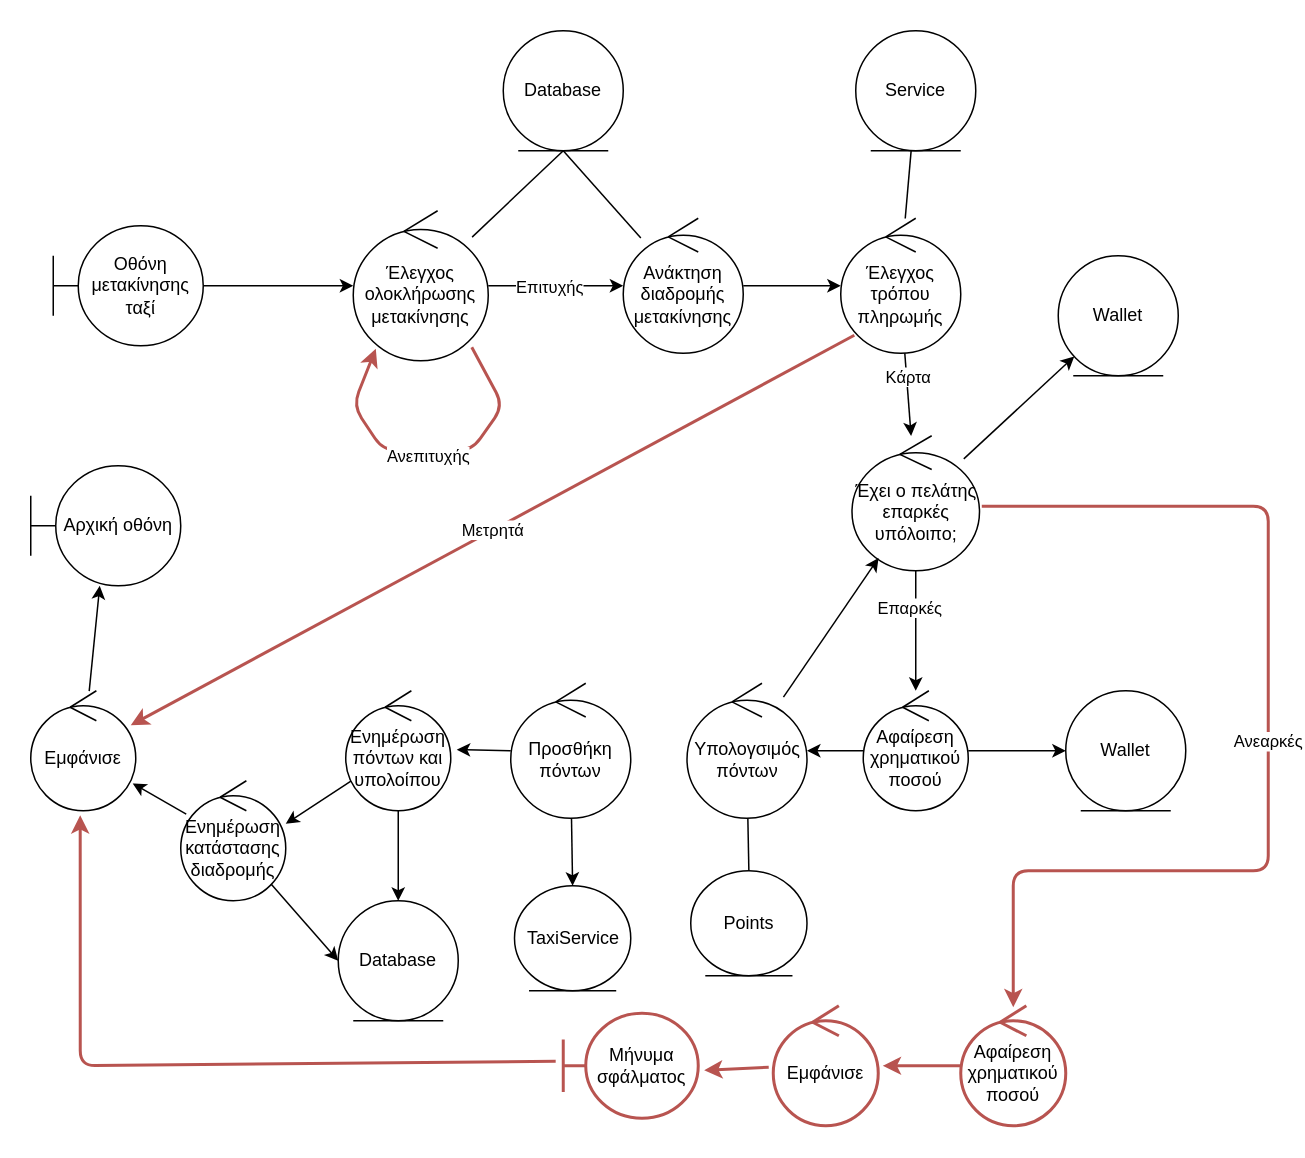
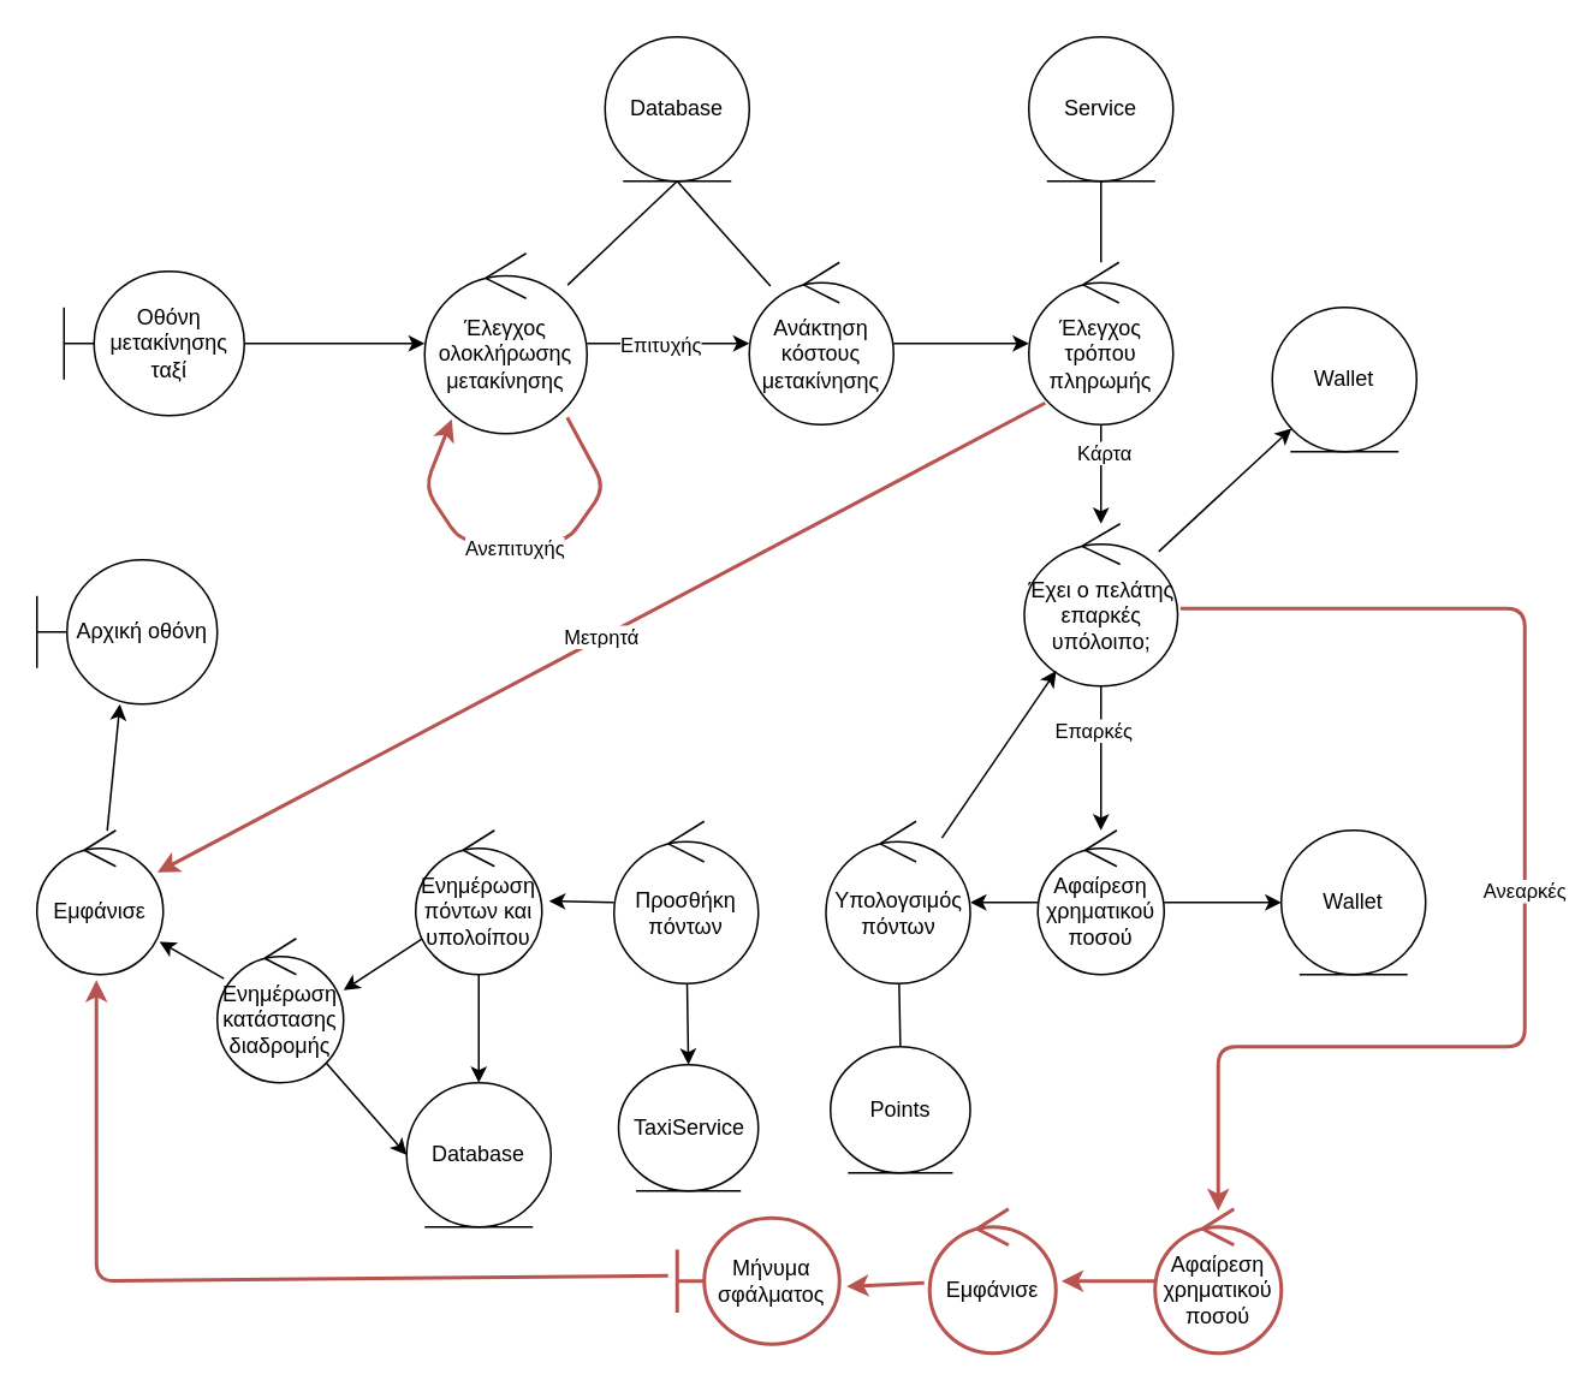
  <mxCell id="0" />
  <mxCell id="1" parent="0" />
  <mxCell id="2" style="edgeStyle=none;html=1;" parent="1" source="3" target="7" edge="1"><mxGeometry relative="1" as="geometry" /></mxCell>
  <mxCell id="3" value="Οθόνη μετακίνησης&lt;br&gt;ταξί" style="shape=umlBoundary;whiteSpace=wrap;html=1;" parent="1" vertex="1"><mxGeometry x="35" y="150" width="100" height="80" as="geometry" /></mxCell>
  <mxCell id="4" style="edgeStyle=none;html=1;entryX=0.5;entryY=1;entryDx=0;entryDy=0;endArrow=none;endFill=0;" parent="1" source="7" target="8" edge="1"><mxGeometry relative="1" as="geometry" /></mxCell>
  <mxCell id="5" value="" style="edgeStyle=none;html=1;" parent="1" source="7" target="11" edge="1"><mxGeometry relative="1" as="geometry" /></mxCell>
  <mxCell id="6" value="Επιτυχής" style="edgeLabel;html=1;align=center;verticalAlign=middle;resizable=0;points=[];" parent="5" vertex="1" connectable="0"><mxGeometry x="-0.401" y="1" relative="1" as="geometry"><mxPoint x="13" y="1" as="offset" /></mxGeometry></mxCell>
  <mxCell id="7" value="Έλεγχος ολοκλήρωσης μετακίνησης" style="ellipse;shape=umlControl;whiteSpace=wrap;html=1;" parent="1" vertex="1"><mxGeometry x="235" y="140" width="90" height="100" as="geometry" /></mxCell>
  <mxCell id="8" value="Database" style="ellipse;shape=umlEntity;whiteSpace=wrap;html=1;" parent="1" vertex="1"><mxGeometry x="335" y="20" width="80" height="80" as="geometry" /></mxCell>
  <mxCell id="9" value="" style="edgeStyle=none;html=1;entryX=0.5;entryY=1;entryDx=0;entryDy=0;endArrow=none;endFill=0;" parent="1" source="11" target="8" edge="1"><mxGeometry relative="1" as="geometry"><mxPoint x="455" y="100" as="targetPoint" /></mxGeometry></mxCell>
  <mxCell id="10" value="" style="edgeStyle=none;html=1;" parent="1" source="11" target="15" edge="1"><mxGeometry relative="1" as="geometry" /></mxCell>
- <mxCell id="11" value="Ανάκτηση διαδρομής μετακίνησης" style="ellipse;shape=umlControl;whiteSpace=wrap;html=1;" parent="1" vertex="1"><mxGeometry x="415" y="145" width="80" height="90" as="geometry" /></mxCell>
+ <mxCell id="11" value="Ανάκτηση κόστους μετακίνησης" style="ellipse;shape=umlControl;whiteSpace=wrap;html=1;" parent="1" vertex="1"><mxGeometry x="415" y="145" width="80" height="90" as="geometry" /></mxCell>
  <mxCell id="12" value="" style="edgeStyle=none;html=1;" parent="1" source="15" target="19" edge="1"><mxGeometry relative="1" as="geometry" /></mxCell>
  <mxCell id="13" value="Κάρτα" style="edgeLabel;html=1;align=center;verticalAlign=middle;resizable=0;points=[];" parent="12" connectable="0" vertex="1"><mxGeometry x="-0.44" y="1" relative="1" as="geometry"><mxPoint as="offset" /></mxGeometry></mxCell>
  <mxCell id="14" value="" style="edgeStyle=none;html=1;endArrow=none;endFill=0;" parent="1" source="15" target="46" edge="1"><mxGeometry relative="1" as="geometry" /></mxCell>
- <mxCell id="15" value="Έλεγχος τρόπου πληρωμής" style="ellipse;shape=umlControl;whiteSpace=wrap;html=1;" parent="1" vertex="1"><mxGeometry x="560" y="145" width="80" height="90" as="geometry" /></mxCell>
+ <mxCell id="15" value="Έλεγχος τρόπου πληρωμής" style="ellipse;shape=umlControl;whiteSpace=wrap;html=1;" parent="1" vertex="1"><mxGeometry x="570" y="145" width="80" height="90" as="geometry" /></mxCell>
  <mxCell id="16" value="" style="edgeStyle=none;html=1;" parent="1" source="19" target="20" edge="1"><mxGeometry relative="1" as="geometry" /></mxCell>
  <mxCell id="17" value="" style="edgeStyle=none;html=1;" parent="1" source="19" target="23" edge="1"><mxGeometry relative="1" as="geometry" /></mxCell>
  <mxCell id="18" value="Επαρκές" style="edgeLabel;html=1;align=center;verticalAlign=middle;resizable=0;points=[];" parent="17" vertex="1" connectable="0"><mxGeometry x="-0.363" y="1" relative="1" as="geometry"><mxPoint x="-6" y="-1" as="offset" /></mxGeometry></mxCell>
  <mxCell id="19" value="Έχει ο πελάτης επαρκές υπόλοιπο;" style="ellipse;shape=umlControl;whiteSpace=wrap;html=1;" parent="1" vertex="1"><mxGeometry x="567.5" y="290" width="85" height="90" as="geometry" /></mxCell>
  <mxCell id="20" value="Wallet" style="ellipse;shape=umlEntity;whiteSpace=wrap;html=1;" parent="1" vertex="1"><mxGeometry x="705" y="170" width="80" height="80" as="geometry" /></mxCell>
  <mxCell id="21" value="" style="edgeStyle=none;html=1;" parent="1" source="23" target="24" edge="1"><mxGeometry relative="1" as="geometry" /></mxCell>
  <mxCell id="22" value="" style="edgeStyle=none;html=1;" parent="1" source="23" target="27" edge="1"><mxGeometry relative="1" as="geometry" /></mxCell>
  <mxCell id="23" value="Αφαίρεση χρηματικού ποσού" style="ellipse;shape=umlControl;whiteSpace=wrap;html=1;" parent="1" vertex="1"><mxGeometry x="575" y="460" width="70" height="80" as="geometry" /></mxCell>
  <mxCell id="24" value="Wallet" style="ellipse;shape=umlEntity;whiteSpace=wrap;html=1;" parent="1" vertex="1"><mxGeometry x="710" y="460" width="80" height="80" as="geometry" /></mxCell>
  <mxCell id="25" value="" style="edgeStyle=none;html=1;endArrow=none;endFill=0;entryX=0.5;entryY=0;entryDx=0;entryDy=0;" parent="1" source="27" target="53" edge="1"><mxGeometry relative="1" as="geometry" /></mxCell>
  <mxCell id="26" value="" style="edgeStyle=none;html=1;endArrow=classic;endFill=1;" parent="1" source="27" target="19" edge="1"><mxGeometry relative="1" as="geometry" /></mxCell>
  <mxCell id="27" value="Υπολογσιμός πόντων" style="ellipse;shape=umlControl;whiteSpace=wrap;html=1;" parent="1" vertex="1"><mxGeometry x="457.5" y="455" width="80" height="90" as="geometry" /></mxCell>
  <mxCell id="28" value="TaxiService" style="ellipse;shape=umlEntity;whiteSpace=wrap;html=1;" parent="1" vertex="1"><mxGeometry x="342.5" y="590" width="77.5" height="70" as="geometry" /></mxCell>
  <mxCell id="29" value="" style="edgeStyle=none;html=1;entryX=0.5;entryY=0;entryDx=0;entryDy=0;" parent="1" source="31" target="32" edge="1"><mxGeometry relative="1" as="geometry" /></mxCell>
  <mxCell id="30" value="" style="edgeStyle=none;html=1;entryX=1;entryY=0.359;entryDx=0;entryDy=0;entryPerimeter=0;" parent="1" source="31" target="52" edge="1"><mxGeometry relative="1" as="geometry" /></mxCell>
  <mxCell id="31" value="Ενημέρωση πόντων και υπολοίπου" style="ellipse;shape=umlControl;whiteSpace=wrap;html=1;" parent="1" vertex="1"><mxGeometry x="230" y="460" width="70" height="80" as="geometry" /></mxCell>
  <mxCell id="32" value="Database" style="ellipse;shape=umlEntity;whiteSpace=wrap;html=1;" parent="1" vertex="1"><mxGeometry x="225" y="600" width="80" height="80" as="geometry" /></mxCell>
  <mxCell id="33" value="" style="edgeStyle=none;html=1;" parent="1" source="34" target="35" edge="1"><mxGeometry relative="1" as="geometry" /></mxCell>
  <mxCell id="34" value="Εμφάνισε" style="ellipse;shape=umlControl;whiteSpace=wrap;html=1;" parent="1" vertex="1"><mxGeometry x="20" y="460" width="70" height="80" as="geometry" /></mxCell>
  <mxCell id="35" value="Αρχική οθόνη" style="shape=umlBoundary;whiteSpace=wrap;html=1;" parent="1" vertex="1"><mxGeometry x="20" y="310" width="100" height="80" as="geometry" /></mxCell>
  <mxCell id="36" style="edgeStyle=none;html=1;entryX=0.167;entryY=0.92;entryDx=0;entryDy=0;entryPerimeter=0;exitX=0.878;exitY=0.91;exitDx=0;exitDy=0;exitPerimeter=0;strokeColor=#b85450;fillColor=#f8cecc;strokeWidth=2;" parent="1" source="7" target="7" edge="1"><mxGeometry relative="1" as="geometry"><Array as="points"><mxPoint x="335" y="270" /><mxPoint x="314" y="300" /><mxPoint x="255" y="300" /><mxPoint x="235" y="270" /></Array></mxGeometry></mxCell>
  <mxCell id="37" value="Ανεπιτυχής" style="edgeLabel;html=1;align=center;verticalAlign=middle;resizable=0;points=[];" parent="36" vertex="1" connectable="0"><mxGeometry x="-0.115" y="3" relative="1" as="geometry"><mxPoint x="-14" as="offset" /></mxGeometry></mxCell>
  <mxCell id="38" value="Μετρητά" style="edgeStyle=none;html=1;fillColor=#f8cecc;strokeColor=#b85450;strokeWidth=2;exitX=0.113;exitY=0.867;exitDx=0;exitDy=0;exitPerimeter=0;" parent="1" source="15" target="34" edge="1"><mxGeometry relative="1" as="geometry"><mxPoint x="570.001" y="229.999" as="sourcePoint" /><mxPoint x="462.87" y="334" as="targetPoint" /></mxGeometry></mxCell>
  <mxCell id="39" value="Ανεαρκές" style="edgeStyle=none;html=1;fillColor=#f8cecc;strokeColor=#b85450;strokeWidth=2;exitX=1.018;exitY=0.522;exitDx=0;exitDy=0;exitPerimeter=0;entryX=0.5;entryY=0.013;entryDx=0;entryDy=0;entryPerimeter=0;" parent="1" source="19" target="41" edge="1"><mxGeometry relative="1" as="geometry"><mxPoint x="1178.86" y="430" as="sourcePoint" /><mxPoint x="675" y="660" as="targetPoint" /><Array as="points"><mxPoint x="845" y="337" /><mxPoint x="845" y="580" /><mxPoint x="675" y="580" /></Array></mxGeometry></mxCell>
  <mxCell id="40" style="edgeStyle=none;html=1;entryX=1.043;entryY=0.5;entryDx=0;entryDy=0;entryPerimeter=0;strokeColor=#B85450;strokeWidth=2;" parent="1" source="41" target="43" edge="1"><mxGeometry relative="1" as="geometry"><mxPoint x="491.5" y="742.26" as="targetPoint" /></mxGeometry></mxCell>
  <mxCell id="41" value="Αφαίρεση χρηματικού ποσού" style="ellipse;shape=umlControl;whiteSpace=wrap;html=1;strokeColor=#B85450;strokeWidth=2;" parent="1" vertex="1"><mxGeometry x="640" y="670" width="70" height="80" as="geometry" /></mxCell>
  <mxCell id="42" value="Μήνυμα σφάλματος" style="shape=umlBoundary;whiteSpace=wrap;html=1;fillColor=none;strokeColor=#b85450;strokeWidth=2;" parent="1" vertex="1"><mxGeometry x="375" y="675" width="90" height="70" as="geometry" /></mxCell>
  <mxCell id="43" value="Εμφάνισε" style="ellipse;shape=umlControl;whiteSpace=wrap;html=1;strokeColor=#B85450;strokeWidth=2;" parent="1" vertex="1"><mxGeometry x="515" y="670" width="70" height="80" as="geometry" /></mxCell>
  <mxCell id="44" style="edgeStyle=none;html=1;entryX=1.044;entryY=0.543;entryDx=0;entryDy=0;entryPerimeter=0;strokeColor=#B85450;strokeWidth=2;exitX=-0.043;exitY=0.513;exitDx=0;exitDy=0;exitPerimeter=0;" parent="1" source="43" target="42" edge="1"><mxGeometry relative="1" as="geometry"><mxPoint x="463.01" y="780" as="targetPoint" /><mxPoint x="515" y="780" as="sourcePoint" /></mxGeometry></mxCell>
  <mxCell id="45" style="edgeStyle=none;html=1;entryX=0.471;entryY=1.038;entryDx=0;entryDy=0;entryPerimeter=0;strokeColor=#B85450;strokeWidth=2;exitX=-0.056;exitY=0.457;exitDx=0;exitDy=0;exitPerimeter=0;" parent="1" source="42" target="34" edge="1"><mxGeometry relative="1" as="geometry"><mxPoint x="258.49" y="701.97" as="targetPoint" /><mxPoint x="301.52" y="700" as="sourcePoint" /><Array as="points"><mxPoint x="53" y="710" /></Array></mxGeometry></mxCell>
  <mxCell id="46" value="Service" style="ellipse;shape=umlEntity;whiteSpace=wrap;html=1;" parent="1" vertex="1"><mxGeometry x="570" y="20" width="80" height="80" as="geometry" /></mxCell>
  <mxCell id="47" style="edgeStyle=none;html=1;entryX=0.5;entryY=0;entryDx=0;entryDy=0;endArrow=classic;endFill=1;" parent="1" source="49" target="28" edge="1"><mxGeometry relative="1" as="geometry" /></mxCell>
  <mxCell id="48" style="edgeStyle=none;html=1;entryX=1.057;entryY=0.491;entryDx=0;entryDy=0;entryPerimeter=0;endArrow=classic;endFill=1;" parent="1" source="49" target="31" edge="1"><mxGeometry relative="1" as="geometry" /></mxCell>
  <mxCell id="49" value="Προσθήκη πόντων" style="ellipse;shape=umlControl;whiteSpace=wrap;html=1;" parent="1" vertex="1"><mxGeometry x="340" y="455" width="80" height="90" as="geometry" /></mxCell>
  <mxCell id="50" style="edgeStyle=none;html=1;entryX=0;entryY=0.5;entryDx=0;entryDy=0;endArrow=classic;endFill=1;" parent="1" source="52" target="32" edge="1"><mxGeometry relative="1" as="geometry" /></mxCell>
  <mxCell id="51" style="edgeStyle=none;html=1;entryX=0.971;entryY=0.772;entryDx=0;entryDy=0;entryPerimeter=0;endArrow=classic;endFill=1;" parent="1" source="52" target="34" edge="1"><mxGeometry relative="1" as="geometry" /></mxCell>
  <mxCell id="52" value="Ενημέρωση κατάστασης διαδρομής" style="ellipse;shape=umlControl;whiteSpace=wrap;html=1;" parent="1" vertex="1"><mxGeometry x="120" y="520" width="70" height="80" as="geometry" /></mxCell>
  <mxCell id="53" value="Points" style="ellipse;shape=umlEntity;whiteSpace=wrap;html=1;" parent="1" vertex="1"><mxGeometry x="460" y="580" width="77.5" height="70" as="geometry" /></mxCell>
